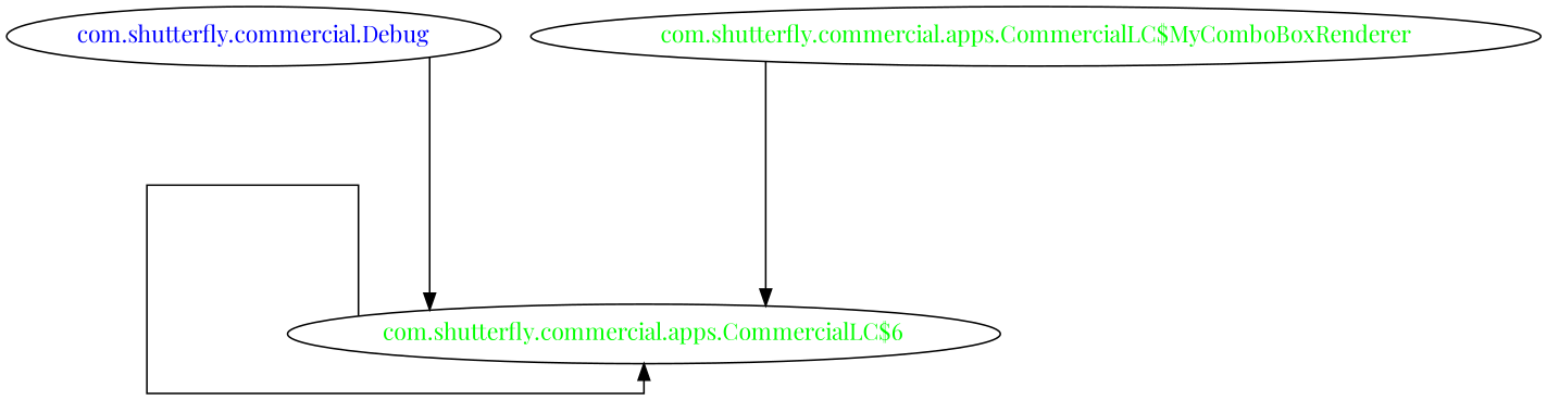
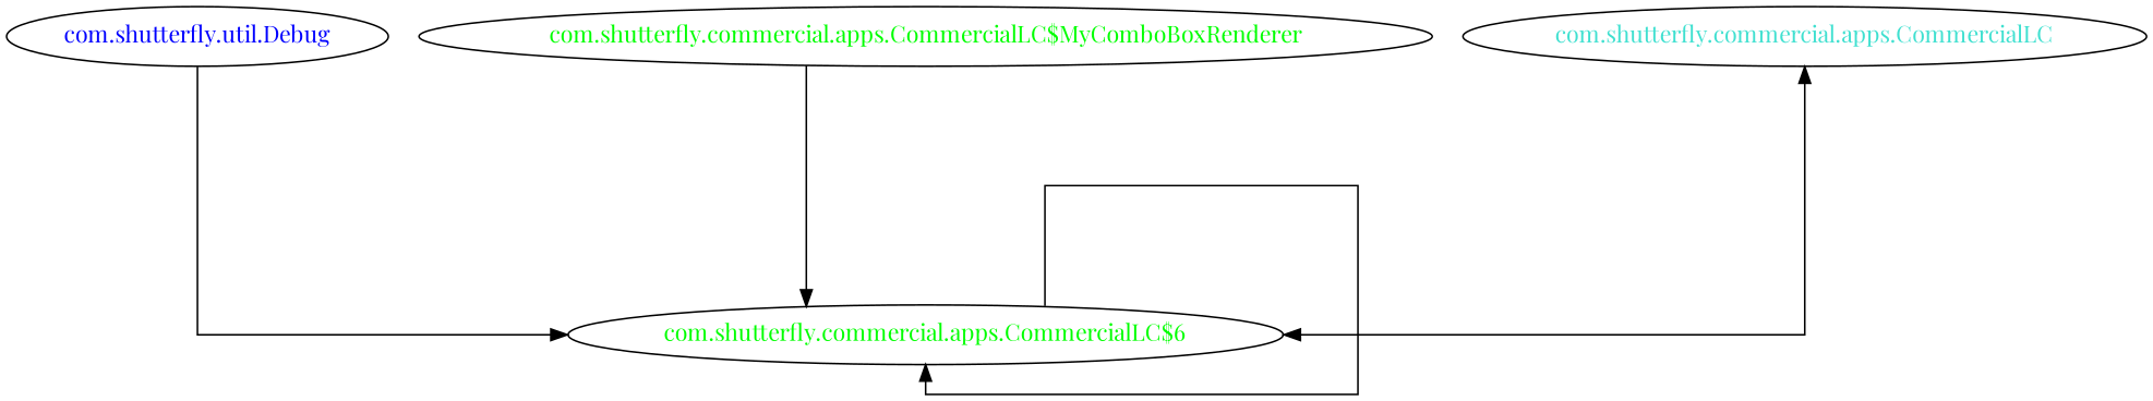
  digraph {
    concentrate=true
    fontname="Playfair Display"
    rankdir=TB
    ranksep=2.0
    splines=ortho
    node [fontcolor=green fontname="Playfair Display"]
    edge [fontname="Playfair Display"]
    "com.shutterfly.commercial.apps.CommercialLC$6"
-   "com.shutterfly.util.Debug" [fontcolor=blue label="com.shutterfly.commercial.Debug"]
+   "com.shutterfly.util.Debug" [fontcolor=blue]
    "com.shutterfly.commercial.apps.CommercialLC$MyComboBoxRenderer"
+   "com.shutterfly.commercial.apps.CommercialLC" [fontcolor=turquoise]
    "com.shutterfly.commercial.apps.CommercialLC$6" -> "com.shutterfly.commercial.apps.CommercialLC$6"
    "com.shutterfly.util.Debug" -> "com.shutterfly.commercial.apps.CommercialLC$6"
    "com.shutterfly.commercial.apps.CommercialLC$MyComboBoxRenderer" -> "com.shutterfly.commercial.apps.CommercialLC$6"
+   "com.shutterfly.commercial.apps.CommercialLC" -> "com.shutterfly.commercial.apps.CommercialLC$6" [dir=both]
  }
